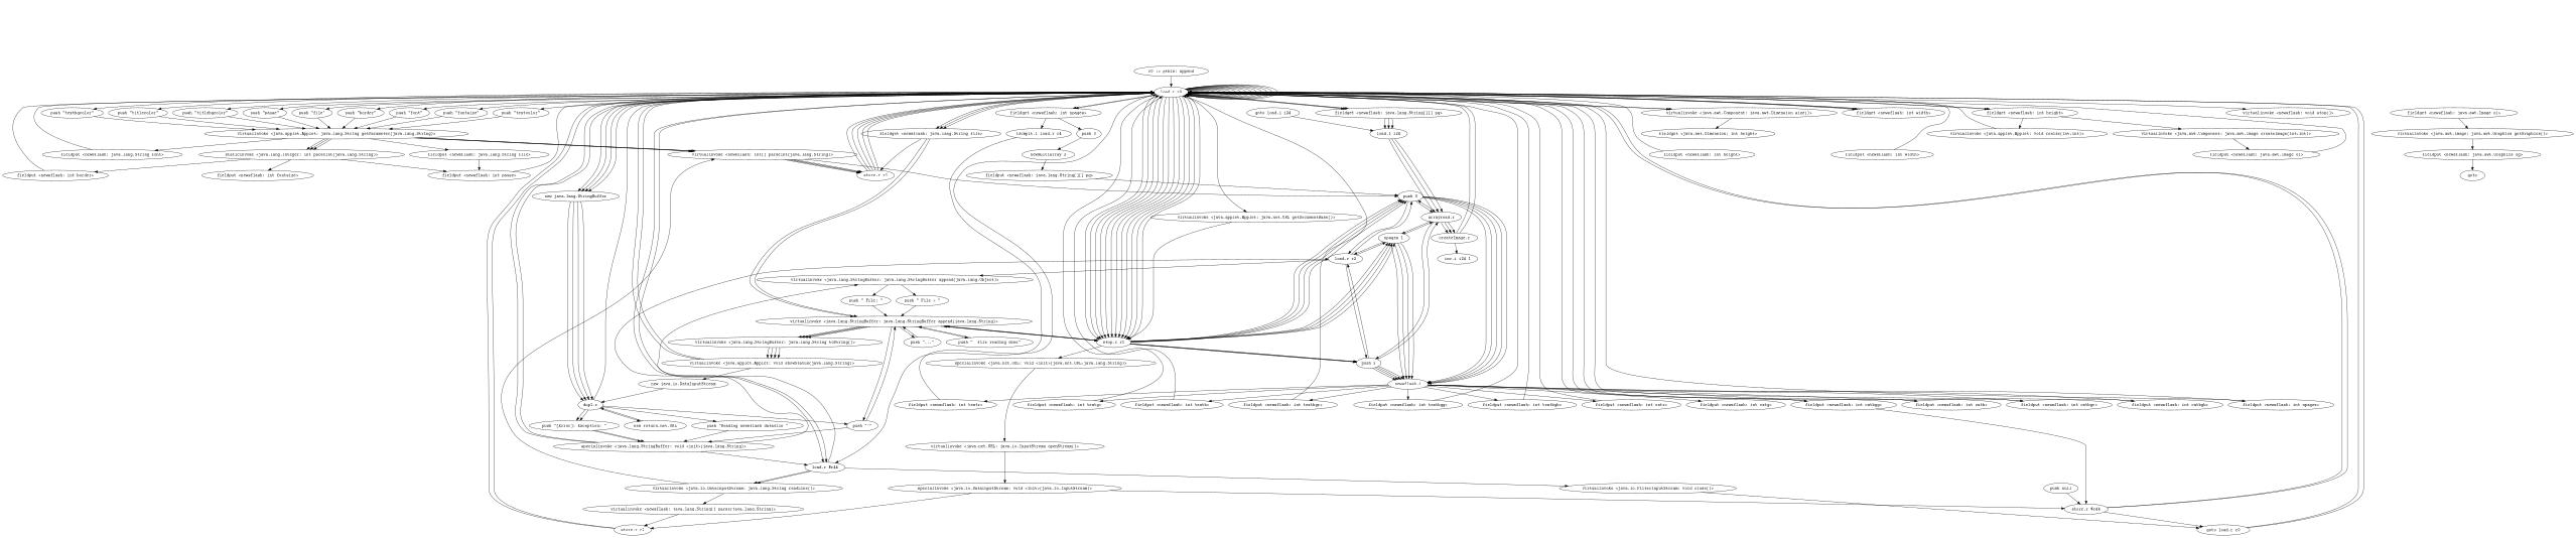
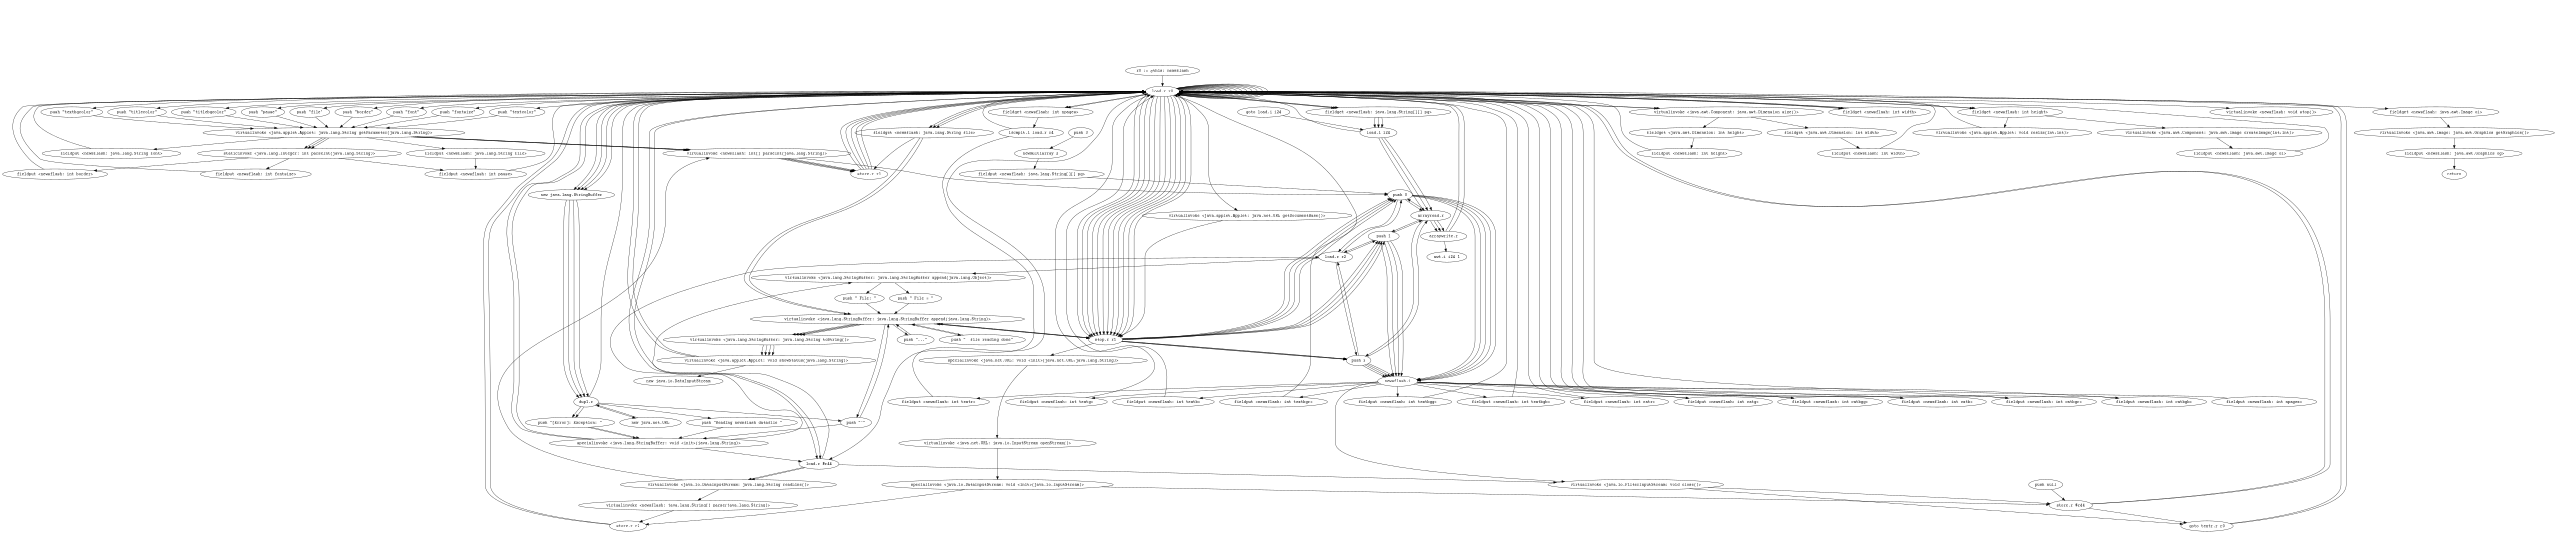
  digraph {
    fontname="Courier Prime"
    node [fontname="Courier Prime"]
    edge [fontname="Courier Prime"]
-   "r0 := @this: newsflash" [label="r0 := @this: append"]
+   "r0 := @this: newsflash"
    "load.r r0"
    "push \"border\""
    "push \"font\""
    "push \"fontsize\""
    "push \"textcolor\""
    n7 [label="stop.r r1"]
    "push \"textbgcolor\""
    "push \"titlecolor\""
    "push \"titlebgcolor\""
    "push \"pause\""
    "push \"file\""
    "fieldget <newsflash: java.lang.String file>"
    "new java.lang.StringBuffer"
    "virtualinvoke <java.applet.Applet: java.net.URL getDocumentBase()>"
    "load.r $r44"
    "fieldget <newsflash: int npages>"
    "virtualinvoke <java.awt.Component: java.awt.Dimension size()>"
    "fieldget <newsflash: int width>"
    "fieldget <newsflash: int height>"
    "fieldget <newsflash: java.awt.Image oi>"
    "fieldget <newsflash: java.lang.String[][] pg>"
    "virtualinvoke <newsflash: void stop()>"
    "virtualinvoke <java.applet.Applet: java.lang.String getParameter(java.lang.String)>"
    "push 0"
-   "push 1" [label="npages 1"]
+   "push 1"
    "push 2"
    "virtualinvoke <java.lang.StringBuffer: java.lang.StringBuffer append(java.lang.String)>"
    "specialinvoke <java.net.URL: void <init>(java.net.URL,java.lang.String)>"
    "store.r r1"
    "dup1.r"
    "virtualinvoke <java.io.DataInputStream: java.lang.String readLine()>"
    "virtualinvoke <java.io.FilterInputStream: void close()>"
    "virtualinvoke <java.lang.StringBuffer: java.lang.StringBuffer append(java.lang.Object)>"
    "push 3"
    n36 [label="ifcmplt.i load.r r4"]
+   "fieldget <java.awt.Dimension: int width>"
    "fieldget <java.awt.Dimension: int height>"
    "virtualinvoke <java.applet.Applet: void resize(int,int)>"
    "virtualinvoke <java.awt.Component: java.awt.Image createImage(int,int)>"
    "virtualinvoke <java.awt.Image: java.awt.Graphics getGraphics()>"
    "load.i i24"
    "staticinvoke <java.lang.Integer: int parseInt(java.lang.String)>"
    "fieldput <newsflash: java.lang.String font>"
    "virtualinvoke <newsflash: int[] parseInt(java.lang.String)>"
    "fieldput <newsflash: java.lang.String file>"
    "fieldput <newsflash: int border>"
    "fieldput <newsflash: int fontsize>"
    "fieldput <newsflash: int pause>"
    n50 [label="newsflash.i"]
    "arrayread.r"
    "load.r r2"
    "push \"\'\""
    "push \"...\""
    "virtualinvoke <java.lang.StringBuffer: java.lang.String toString()>"
    "push \"  file reading done\""
    "virtualinvoke <java.net.URL: java.io.InputStream openStream()>"
    "fieldput <newsflash: int textr>"
    "fieldput <newsflash: int textg>"
    "fieldput <newsflash: int textb>"
    "fieldput <newsflash: int textbgr>"
    "fieldput <newsflash: int textbgg>"
    "fieldput <newsflash: int textbgb>"
    "fieldput <newsflash: int catr>"
    "fieldput <newsflash: int catg>"
    "fieldput <newsflash: int catb>"
    "fieldput <newsflash: int catbgr>"
    "fieldput <newsflash: int catbgg>"
    "fieldput <newsflash: int catbgb>"
    "fieldput <newsflash: int npages>"
-   "arraywrite.r" [label="createImage.r"]
+   "arraywrite.r"
    "push null"
    "store.r $r44"
-   "goto load.r r0"
+   "goto load.r r0" [label="goto textr.r r0"]
    "push \"Reading newsflash datafile \""
-   "new java.net.URL" [label="new return.net.URL"]
+   "new java.net.URL"
    "push \"[Error]: Exception: \""
    "specialinvoke <java.lang.StringBuffer: void <init>(java.lang.String)>"
    "virtualinvoke <java.applet.Applet: void showStatus(java.lang.String)>"
    "new java.io.DataInputStream"
    "specialinvoke <java.io.DataInputStream: void <init>(java.io.InputStream)>"
    "store.r r2"
    "virtualinvoke <newsflash: java.lang.String[] parse(java.lang.String)>"
    "push \" File: \""
    "push \" File = \""
    "newmultiarray 2"
    "fieldput <newsflash: java.lang.String[][] pg>"
    "goto load.i i24"
    "fieldput <newsflash: int width>"
    "fieldput <newsflash: int height>"
    "fieldput <newsflash: java.awt.Image oi>"
    "fieldput <newsflash: java.awt.Graphics og>"
-   return [label=goto]
-   "inc.i i24 1"
+   return
+   "inc.i i24 1" [label="awt.i i24 1"]
    "r0 := @this: newsflash" -> "load.r r0"
    "load.r r0" -> "load.r r0"
    "load.r r0" -> "load.r r0"
    "load.r r0" -> "load.r r0"
    "load.r r0" -> "load.r r0"
    "load.r r0" -> "load.r r0"
    "load.r r0" -> "load.r r0"
    "load.r r0" -> "load.r r0"
    "load.r r0" -> "load.r r0"
    "load.r r0" -> "load.r r0"
    "load.r r0" -> "load.r r0"
    "load.r r0" -> "load.r r0"
    "load.r r0" -> "load.r r0"
    "load.r r0" -> "load.r r0"
    "load.r r0" -> "load.r r0"
    "load.r r0" -> "load.r r0"
    "load.r r0" -> "load.r r0"
    "load.r r0" -> "load.r r0"
    "load.r r0" -> "push \"border\""
    "load.r r0" -> "push \"font\""
    "load.r r0" -> "push \"fontsize\""
    "load.r r0" -> "push \"textcolor\""
    "load.r r0" -> n7
    "load.r r0" -> n7
    "load.r r0" -> n7
    "load.r r0" -> n7
    "load.r r0" -> n7
    "load.r r0" -> n7
    "load.r r0" -> n7
    "load.r r0" -> n7
    "load.r r0" -> n7
    "load.r r0" -> n7
    "load.r r0" -> n7
    "load.r r0" -> n7
    "load.r r0" -> "push \"textbgcolor\""
    "load.r r0" -> "push \"titlecolor\""
    "load.r r0" -> "push \"titlebgcolor\""
    "load.r r0" -> "push \"pause\""
    "load.r r0" -> "push \"file\""
    "load.r r0" -> "fieldget <newsflash: java.lang.String file>"
    "load.r r0" -> "fieldget <newsflash: java.lang.String file>"
    "load.r r0" -> "fieldget <newsflash: java.lang.String file>"
    "load.r r0" -> "new java.lang.StringBuffer"
    "load.r r0" -> "new java.lang.StringBuffer"
    "load.r r0" -> "new java.lang.StringBuffer"
    "load.r r0" -> "new java.lang.StringBuffer"
    "load.r r0" -> "virtualinvoke <java.applet.Applet: java.net.URL getDocumentBase()>"
    "load.r r0" -> "load.r $r44"
    "load.r r0" -> "load.r $r44"
    "load.r r0" -> "fieldget <newsflash: int npages>"
    "load.r r0" -> "fieldget <newsflash: int npages>"
    "load.r r0" -> "virtualinvoke <java.awt.Component: java.awt.Dimension size()>"
    "load.r r0" -> "virtualinvoke <java.awt.Component: java.awt.Dimension size()>"
    "load.r r0" -> "fieldget <newsflash: int width>"
    "load.r r0" -> "fieldget <newsflash: int width>"
    "load.r r0" -> "fieldget <newsflash: int height>"
    "load.r r0" -> "fieldget <newsflash: int height>"
+   "load.r r0" -> "fieldget <newsflash: java.awt.Image oi>"
    "load.r r0" -> "fieldget <newsflash: java.lang.String[][] pg>"
    "load.r r0" -> "fieldget <newsflash: java.lang.String[][] pg>"
    "load.r r0" -> "fieldget <newsflash: java.lang.String[][] pg>"
    "load.r r0" -> "virtualinvoke <newsflash: void stop()>"
    "push \"border\"" -> "virtualinvoke <java.applet.Applet: java.lang.String getParameter(java.lang.String)>"
    "push \"font\"" -> "virtualinvoke <java.applet.Applet: java.lang.String getParameter(java.lang.String)>"
    "push \"fontsize\"" -> "virtualinvoke <java.applet.Applet: java.lang.String getParameter(java.lang.String)>"
    "push \"textcolor\"" -> "virtualinvoke <java.applet.Applet: java.lang.String getParameter(java.lang.String)>"
    n7 -> "push 0"
    n7 -> "push 0"
    n7 -> "push 0"
    n7 -> "push 0"
    n7 -> "push 1"
    n7 -> "push 1"
    n7 -> "push 1"
    n7 -> "push 1"
    n7 -> "push 2"
    n7 -> "push 2"
    n7 -> "push 2"
    n7 -> "push 2"
    n7 -> "virtualinvoke <java.lang.StringBuffer: java.lang.StringBuffer append(java.lang.String)>"
    n7 -> "virtualinvoke <java.lang.StringBuffer: java.lang.StringBuffer append(java.lang.String)>"
    n7 -> "specialinvoke <java.net.URL: void <init>(java.net.URL,java.lang.String)>"
    "push \"textbgcolor\"" -> "virtualinvoke <java.applet.Applet: java.lang.String getParameter(java.lang.String)>"
    "push \"titlecolor\"" -> "virtualinvoke <java.applet.Applet: java.lang.String getParameter(java.lang.String)>"
    "push \"titlebgcolor\"" -> "virtualinvoke <java.applet.Applet: java.lang.String getParameter(java.lang.String)>"
    "push \"pause\"" -> "virtualinvoke <java.applet.Applet: java.lang.String getParameter(java.lang.String)>"
    "push \"file\"" -> "virtualinvoke <java.applet.Applet: java.lang.String getParameter(java.lang.String)>"
    "fieldget <newsflash: java.lang.String file>" -> "virtualinvoke <java.lang.StringBuffer: java.lang.StringBuffer append(java.lang.String)>"
    "fieldget <newsflash: java.lang.String file>" -> "virtualinvoke <java.lang.StringBuffer: java.lang.StringBuffer append(java.lang.String)>"
    "fieldget <newsflash: java.lang.String file>" -> "store.r r1"
    "new java.lang.StringBuffer" -> "dup1.r"
    "new java.lang.StringBuffer" -> "dup1.r"
    "new java.lang.StringBuffer" -> "dup1.r"
    "new java.lang.StringBuffer" -> "dup1.r"
    "virtualinvoke <java.applet.Applet: java.net.URL getDocumentBase()>" -> n7
    "load.r $r44" -> "virtualinvoke <java.io.DataInputStream: java.lang.String readLine()>"
    "load.r $r44" -> "virtualinvoke <java.io.DataInputStream: java.lang.String readLine()>"
    "load.r $r44" -> "virtualinvoke <java.io.FilterInputStream: void close()>"
    "load.r $r44" -> "virtualinvoke <java.lang.StringBuffer: java.lang.StringBuffer append(java.lang.Object)>"
-   "fieldget <newsflash: int npages>" -> "push 3"
    "fieldget <newsflash: int npages>" -> n36
+   "virtualinvoke <java.awt.Component: java.awt.Dimension size()>" -> "fieldget <java.awt.Dimension: int width>"
    "virtualinvoke <java.awt.Component: java.awt.Dimension size()>" -> "fieldget <java.awt.Dimension: int height>"
    "fieldget <newsflash: int width>" -> "load.r r0"
    "fieldget <newsflash: int width>" -> "load.r r0"
    "fieldget <newsflash: int height>" -> "virtualinvoke <java.applet.Applet: void resize(int,int)>"
    "fieldget <newsflash: int height>" -> "virtualinvoke <java.awt.Component: java.awt.Image createImage(int,int)>"
    "fieldget <newsflash: java.awt.Image oi>" -> "virtualinvoke <java.awt.Image: java.awt.Graphics getGraphics()>"
    "fieldget <newsflash: java.lang.String[][] pg>" -> "load.i i24"
    "fieldget <newsflash: java.lang.String[][] pg>" -> "load.i i24"
    "fieldget <newsflash: java.lang.String[][] pg>" -> "load.i i24"
    "virtualinvoke <java.applet.Applet: java.lang.String getParameter(java.lang.String)>" -> "staticinvoke <java.lang.Integer: int parseInt(java.lang.String)>"
    "virtualinvoke <java.applet.Applet: java.lang.String getParameter(java.lang.String)>" -> "staticinvoke <java.lang.Integer: int parseInt(java.lang.String)>"
    "virtualinvoke <java.applet.Applet: java.lang.String getParameter(java.lang.String)>" -> "staticinvoke <java.lang.Integer: int parseInt(java.lang.String)>"
    "virtualinvoke <java.applet.Applet: java.lang.String getParameter(java.lang.String)>" -> "fieldput <newsflash: java.lang.String font>"
    "virtualinvoke <java.applet.Applet: java.lang.String getParameter(java.lang.String)>" -> "virtualinvoke <newsflash: int[] parseInt(java.lang.String)>"
    "virtualinvoke <java.applet.Applet: java.lang.String getParameter(java.lang.String)>" -> "virtualinvoke <newsflash: int[] parseInt(java.lang.String)>"
    "virtualinvoke <java.applet.Applet: java.lang.String getParameter(java.lang.String)>" -> "virtualinvoke <newsflash: int[] parseInt(java.lang.String)>"
    "virtualinvoke <java.applet.Applet: java.lang.String getParameter(java.lang.String)>" -> "virtualinvoke <newsflash: int[] parseInt(java.lang.String)>"
    "virtualinvoke <java.applet.Applet: java.lang.String getParameter(java.lang.String)>" -> "fieldput <newsflash: java.lang.String file>"
    "push 0" -> n50
    "push 0" -> n50
    "push 0" -> n50
    "push 0" -> n50
    "push 0" -> n50
    "push 0" -> "arrayread.r"
    "push 0" -> "load.r r2"
    "push 1" -> n50
    "push 1" -> n50
    "push 1" -> n50
    "push 1" -> n50
    "push 1" -> "arrayread.r"
    "push 1" -> "load.r r2"
    "push 2" -> n50
    "push 2" -> n50
    "push 2" -> n50
    "push 2" -> n50
    "push 2" -> "arrayread.r"
    "push 2" -> "load.r r2"
    "virtualinvoke <java.lang.StringBuffer: java.lang.StringBuffer append(java.lang.String)>" -> n7
    "virtualinvoke <java.lang.StringBuffer: java.lang.StringBuffer append(java.lang.String)>" -> n7
    "virtualinvoke <java.lang.StringBuffer: java.lang.StringBuffer append(java.lang.String)>" -> "push \"\'\""
    "virtualinvoke <java.lang.StringBuffer: java.lang.StringBuffer append(java.lang.String)>" -> "push \"...\""
    "virtualinvoke <java.lang.StringBuffer: java.lang.StringBuffer append(java.lang.String)>" -> "virtualinvoke <java.lang.StringBuffer: java.lang.String toString()>"
    "virtualinvoke <java.lang.StringBuffer: java.lang.StringBuffer append(java.lang.String)>" -> "virtualinvoke <java.lang.StringBuffer: java.lang.String toString()>"
    "virtualinvoke <java.lang.StringBuffer: java.lang.StringBuffer append(java.lang.String)>" -> "virtualinvoke <java.lang.StringBuffer: java.lang.String toString()>"
    "virtualinvoke <java.lang.StringBuffer: java.lang.StringBuffer append(java.lang.String)>" -> "virtualinvoke <java.lang.StringBuffer: java.lang.String toString()>"
    "virtualinvoke <java.lang.StringBuffer: java.lang.StringBuffer append(java.lang.String)>" -> "push \"  file reading done\""
    "specialinvoke <java.net.URL: void <init>(java.net.URL,java.lang.String)>" -> "virtualinvoke <java.net.URL: java.io.InputStream openStream()>"
    "store.r r1" -> "load.r r0"
    "store.r r1" -> "load.r r0"
    "store.r r1" -> "load.r r0"
    "store.r r1" -> "load.r r0"
    "store.r r1" -> "load.r r0"
    "dup1.r" -> "load.r r0"
    "dup1.r" -> "push \"\'\""
    "dup1.r" -> "push \"Reading newsflash datafile \""
    "dup1.r" -> "new java.net.URL"
    "dup1.r" -> "push \"[Error]: Exception: \""
    "dup1.r" -> "push \"[Error]: Exception: \""
    "virtualinvoke <java.io.DataInputStream: java.lang.String readLine()>" -> "virtualinvoke <newsflash: int[] parseInt(java.lang.String)>"
    "virtualinvoke <java.io.DataInputStream: java.lang.String readLine()>" -> "virtualinvoke <newsflash: java.lang.String[] parse(java.lang.String)>"
-   "fieldput <newsflash: int catbgg>" -> "store.r $r44"
+   "virtualinvoke <java.io.FilterInputStream: void close()>" -> "store.r $r44"
    "virtualinvoke <java.io.FilterInputStream: void close()>" -> "goto load.r r0"
    "virtualinvoke <java.lang.StringBuffer: java.lang.StringBuffer append(java.lang.Object)>" -> "push \" File: \""
    "virtualinvoke <java.lang.StringBuffer: java.lang.StringBuffer append(java.lang.Object)>" -> "push \" File = \""
    "push 3" -> "newmultiarray 2"
+   n36 -> "load.r r0"
    n36 -> "load.r $r44"
+   "fieldget <java.awt.Dimension: int width>" -> "fieldput <newsflash: int width>"
+   "fieldget <java.awt.Dimension: int height>" -> "fieldput <newsflash: int height>"
    "virtualinvoke <java.applet.Applet: void resize(int,int)>" -> "load.r r0"
    "virtualinvoke <java.awt.Component: java.awt.Image createImage(int,int)>" -> "fieldput <newsflash: java.awt.Image oi>"
    "virtualinvoke <java.awt.Image: java.awt.Graphics getGraphics()>" -> "fieldput <newsflash: java.awt.Graphics og>"
+   "load.i i24" -> "load.r r0"
    "load.i i24" -> "arrayread.r"
    "load.i i24" -> "arrayread.r"
    "load.i i24" -> "arrayread.r"
    "staticinvoke <java.lang.Integer: int parseInt(java.lang.String)>" -> "fieldput <newsflash: int border>"
    "staticinvoke <java.lang.Integer: int parseInt(java.lang.String)>" -> "fieldput <newsflash: int fontsize>"
    "staticinvoke <java.lang.Integer: int parseInt(java.lang.String)>" -> "fieldput <newsflash: int pause>"
    "fieldput <newsflash: java.lang.String font>" -> "load.r r0"
    "virtualinvoke <newsflash: int[] parseInt(java.lang.String)>" -> "push 0"
    "virtualinvoke <newsflash: int[] parseInt(java.lang.String)>" -> "store.r r1"
    "virtualinvoke <newsflash: int[] parseInt(java.lang.String)>" -> "store.r r1"
    "virtualinvoke <newsflash: int[] parseInt(java.lang.String)>" -> "store.r r1"
    "virtualinvoke <newsflash: int[] parseInt(java.lang.String)>" -> "store.r r1"
    "fieldput <newsflash: java.lang.String file>" -> "fieldput <newsflash: int pause>"
    "fieldput <newsflash: int border>" -> "load.r r0"
+   "fieldput <newsflash: int fontsize>" -> "load.r r0"
    "fieldput <newsflash: int pause>" -> "load.r r0"
    n50 -> "fieldput <newsflash: int textr>"
    n50 -> "fieldput <newsflash: int textg>"
    n50 -> "fieldput <newsflash: int textb>"
    n50 -> "fieldput <newsflash: int textbgr>"
    n50 -> "fieldput <newsflash: int textbgg>"
    n50 -> "fieldput <newsflash: int textbgb>"
    n50 -> "fieldput <newsflash: int catr>"
    n50 -> "fieldput <newsflash: int catg>"
    n50 -> "fieldput <newsflash: int catb>"
    n50 -> "fieldput <newsflash: int catbgr>"
    n50 -> "fieldput <newsflash: int catbgg>"
    n50 -> "fieldput <newsflash: int catbgb>"
-   n50 -> "fieldput <newsflash: int npages>"
+   n50 -> "virtualinvoke <java.io.FilterInputStream: void close()>"
    "arrayread.r" -> "push 0"
    "arrayread.r" -> "push 1"
    "arrayread.r" -> "push 2"
    "arrayread.r" -> "arraywrite.r"
    "arrayread.r" -> "arraywrite.r"
    "arrayread.r" -> "arraywrite.r"
    "load.r r2" -> "push 0"
    "load.r r2" -> "push 1"
    "load.r r2" -> "push 2"
    "load.r r2" -> "virtualinvoke <java.lang.StringBuffer: java.lang.StringBuffer append(java.lang.Object)>"
    "push \"\'\"" -> "virtualinvoke <java.lang.StringBuffer: java.lang.StringBuffer append(java.lang.String)>"
    "push \"\'\"" -> "specialinvoke <java.lang.StringBuffer: void <init>(java.lang.String)>"
    "push \"...\"" -> "virtualinvoke <java.lang.StringBuffer: java.lang.StringBuffer append(java.lang.String)>"
    "virtualinvoke <java.lang.StringBuffer: java.lang.String toString()>" -> "virtualinvoke <java.applet.Applet: void showStatus(java.lang.String)>"
    "virtualinvoke <java.lang.StringBuffer: java.lang.String toString()>" -> "virtualinvoke <java.applet.Applet: void showStatus(java.lang.String)>"
    "virtualinvoke <java.lang.StringBuffer: java.lang.String toString()>" -> "virtualinvoke <java.applet.Applet: void showStatus(java.lang.String)>"
    "virtualinvoke <java.lang.StringBuffer: java.lang.String toString()>" -> "virtualinvoke <java.applet.Applet: void showStatus(java.lang.String)>"
    "push \"  file reading done\"" -> "virtualinvoke <java.lang.StringBuffer: java.lang.StringBuffer append(java.lang.String)>"
    "virtualinvoke <java.net.URL: java.io.InputStream openStream()>" -> "specialinvoke <java.io.DataInputStream: void <init>(java.io.InputStream)>"
    "fieldput <newsflash: int textr>" -> "load.r r0"
    "fieldput <newsflash: int textg>" -> "load.r r0"
    "fieldput <newsflash: int textb>" -> "load.r r0"
    "fieldput <newsflash: int textbgr>" -> "load.r r0"
    "fieldput <newsflash: int textbgg>" -> "load.r r0"
    "fieldput <newsflash: int textbgb>" -> "load.r r0"
    "fieldput <newsflash: int catr>" -> "load.r r0"
+   "fieldput <newsflash: int catg>" -> "load.r r0"
    "fieldput <newsflash: int catb>" -> "load.r r0"
    "fieldput <newsflash: int catbgr>" -> "load.r r0"
    "fieldput <newsflash: int catbgg>" -> "load.r r0"
    "fieldput <newsflash: int catbgb>" -> "load.r r0"
    "fieldput <newsflash: int npages>" -> "load.r r0"
    "arraywrite.r" -> "load.r r0"
    "arraywrite.r" -> "load.r r0"
    "arraywrite.r" -> "inc.i i24 1"
    "push null" -> "store.r $r44"
    "store.r $r44" -> "load.r r0"
    "store.r $r44" -> "load.r r0"
    "store.r $r44" -> "goto load.r r0"
    "goto load.r r0" -> "load.r r0"
    "goto load.r r0" -> "load.r r0"
    "push \"Reading newsflash datafile \"" -> "specialinvoke <java.lang.StringBuffer: void <init>(java.lang.String)>"
    "new java.net.URL" -> "dup1.r"
    "push \"[Error]: Exception: \"" -> "specialinvoke <java.lang.StringBuffer: void <init>(java.lang.String)>"
    "push \"[Error]: Exception: \"" -> "specialinvoke <java.lang.StringBuffer: void <init>(java.lang.String)>"
    "specialinvoke <java.lang.StringBuffer: void <init>(java.lang.String)>" -> "load.r r0"
    "specialinvoke <java.lang.StringBuffer: void <init>(java.lang.String)>" -> "load.r r0"
    "specialinvoke <java.lang.StringBuffer: void <init>(java.lang.String)>" -> "load.r $r44"
    "specialinvoke <java.lang.StringBuffer: void <init>(java.lang.String)>" -> "load.r r2"
    "virtualinvoke <java.applet.Applet: void showStatus(java.lang.String)>" -> "load.r r0"
    "virtualinvoke <java.applet.Applet: void showStatus(java.lang.String)>" -> "load.r r0"
    "virtualinvoke <java.applet.Applet: void showStatus(java.lang.String)>" -> "new java.io.DataInputStream"
-   "new java.io.DataInputStream" -> "dup1.r"
    "specialinvoke <java.io.DataInputStream: void <init>(java.io.InputStream)>" -> "store.r $r44"
    "specialinvoke <java.io.DataInputStream: void <init>(java.io.InputStream)>" -> "store.r r2"
    "store.r r2" -> "load.r r0"
    "store.r r2" -> "load.r r0"
    "virtualinvoke <newsflash: java.lang.String[] parse(java.lang.String)>" -> "store.r r2"
    "push \" File: \"" -> "virtualinvoke <java.lang.StringBuffer: java.lang.StringBuffer append(java.lang.String)>"
    "push \" File = \"" -> "virtualinvoke <java.lang.StringBuffer: java.lang.StringBuffer append(java.lang.String)>"
    "newmultiarray 2" -> "fieldput <newsflash: java.lang.String[][] pg>"
    "fieldput <newsflash: java.lang.String[][] pg>" -> "push 0"
    "goto load.i i24" -> "load.i i24"
    "fieldput <newsflash: int width>" -> "load.r r0"
    "fieldput <newsflash: int height>" -> "load.r r0"
    "fieldput <newsflash: java.awt.Image oi>" -> "load.r r0"
    "fieldput <newsflash: java.awt.Graphics og>" -> return
  }
